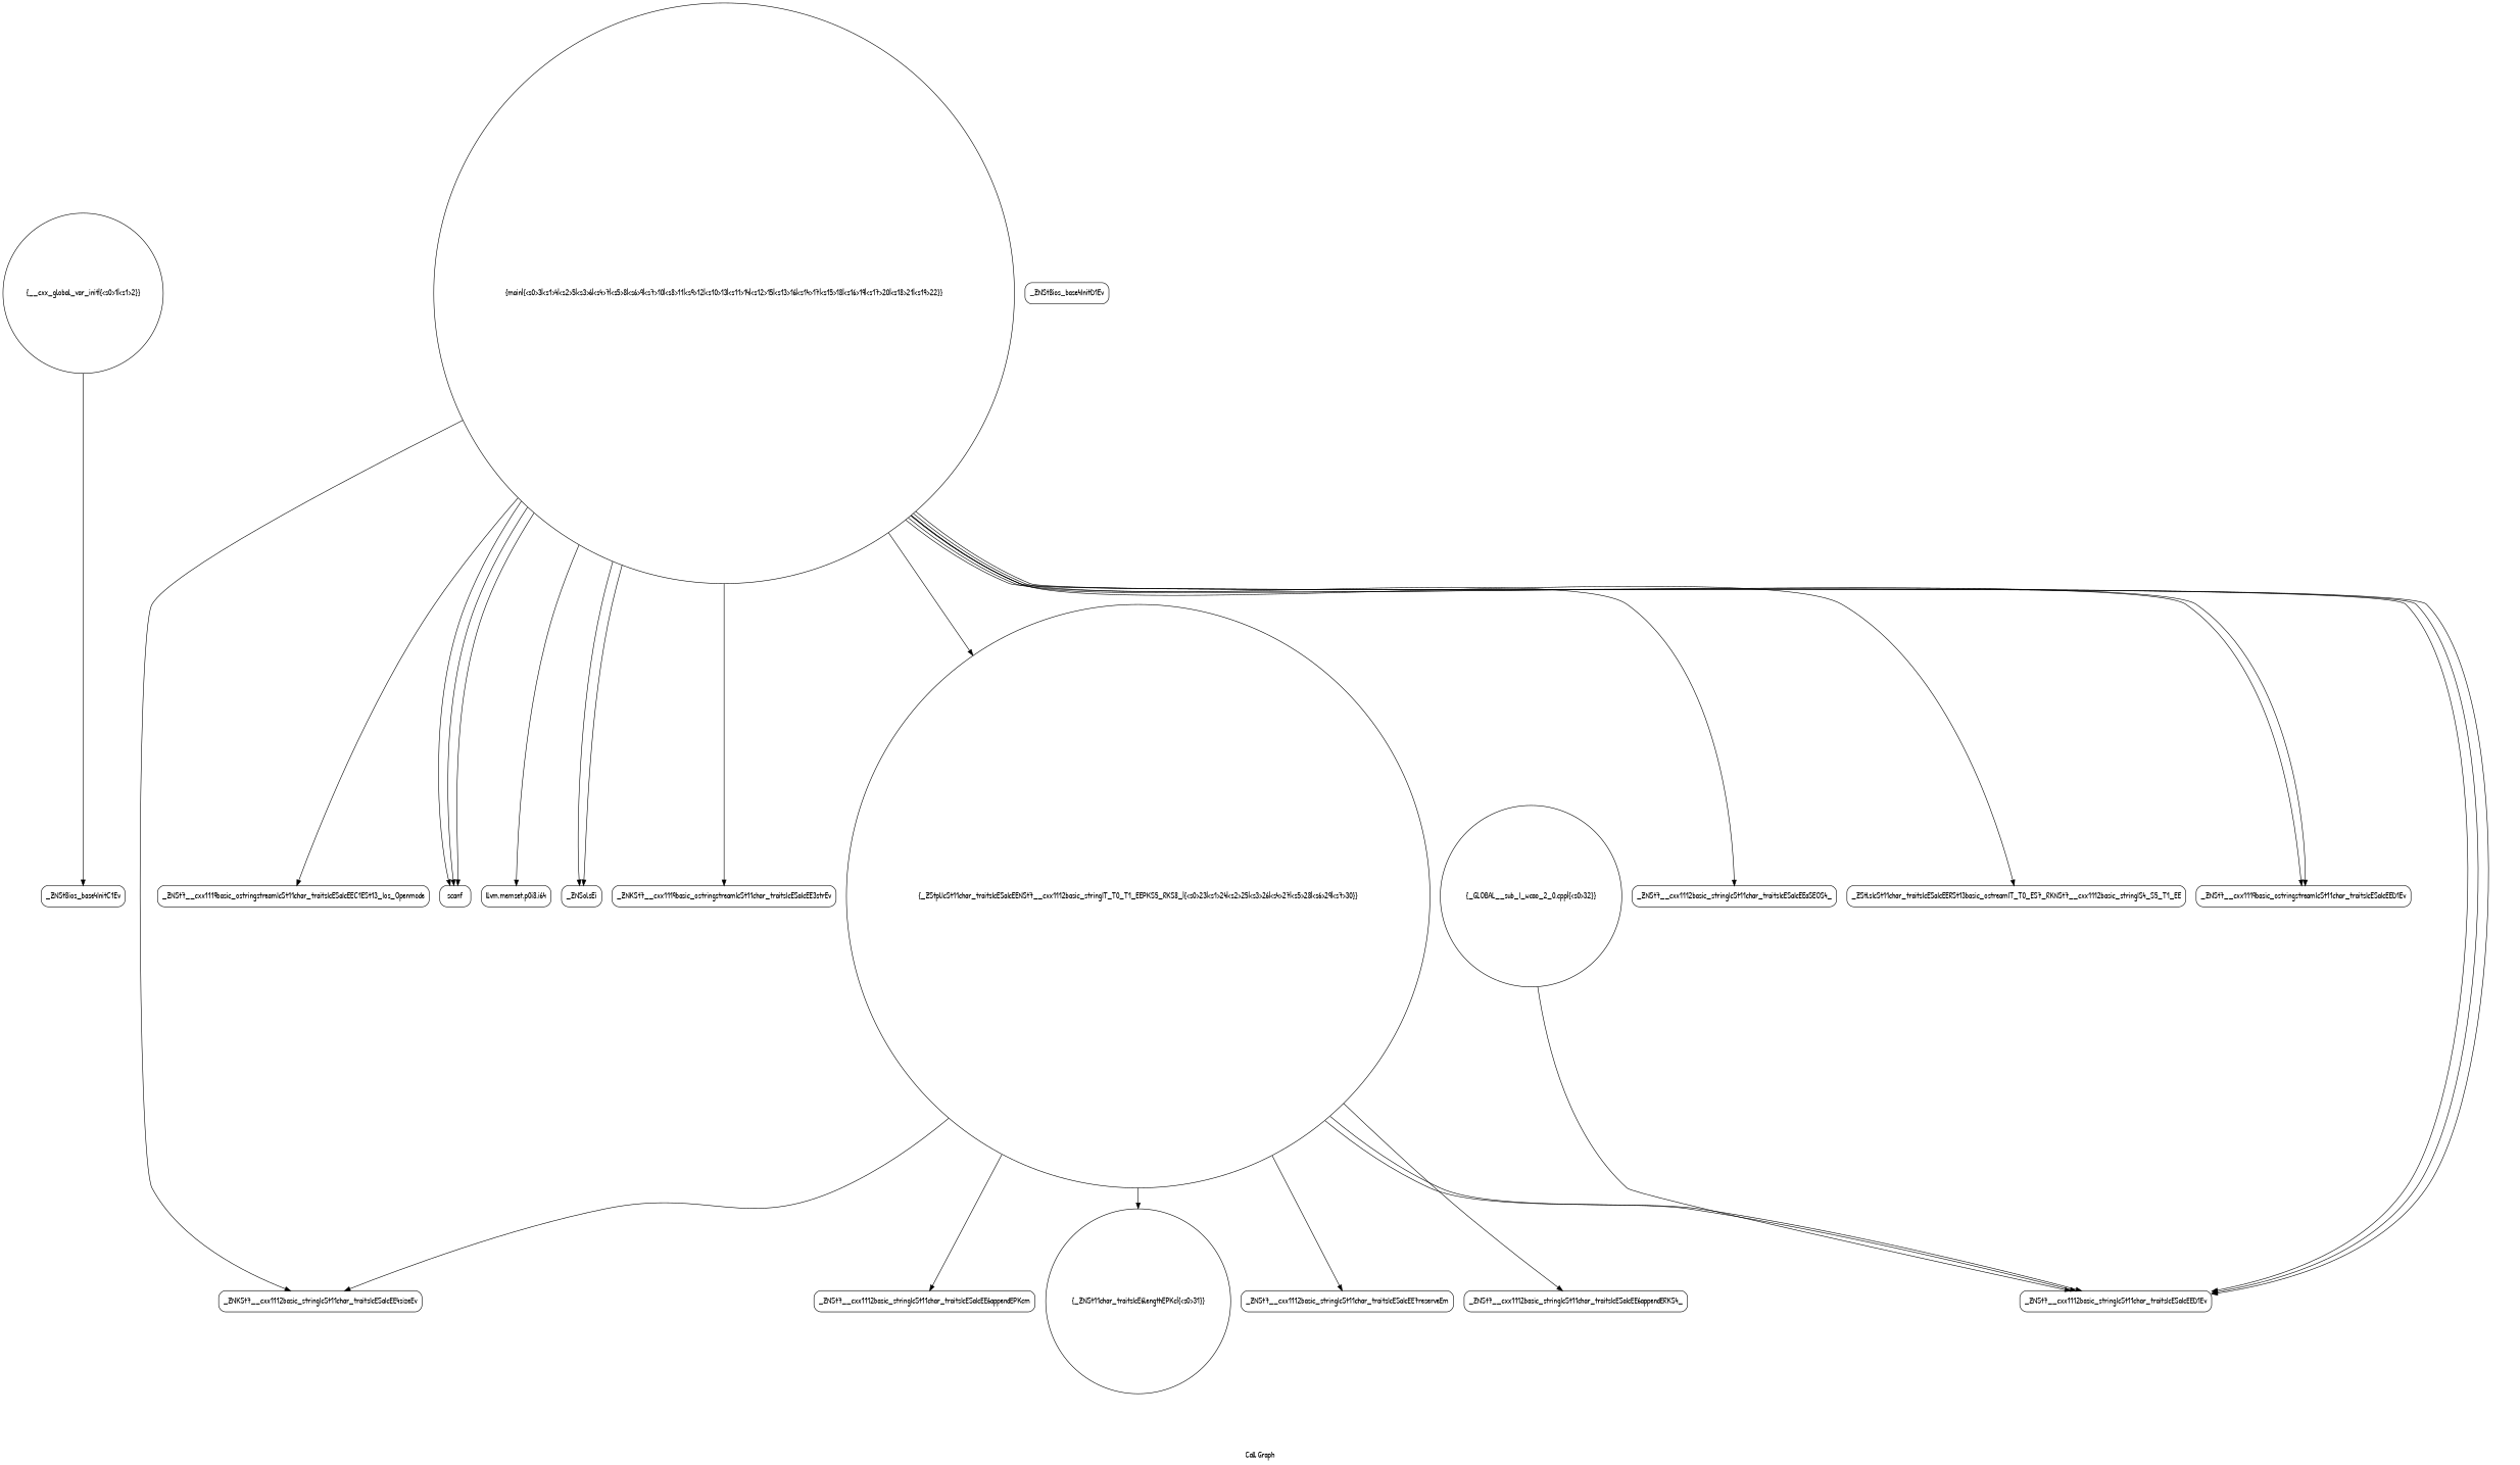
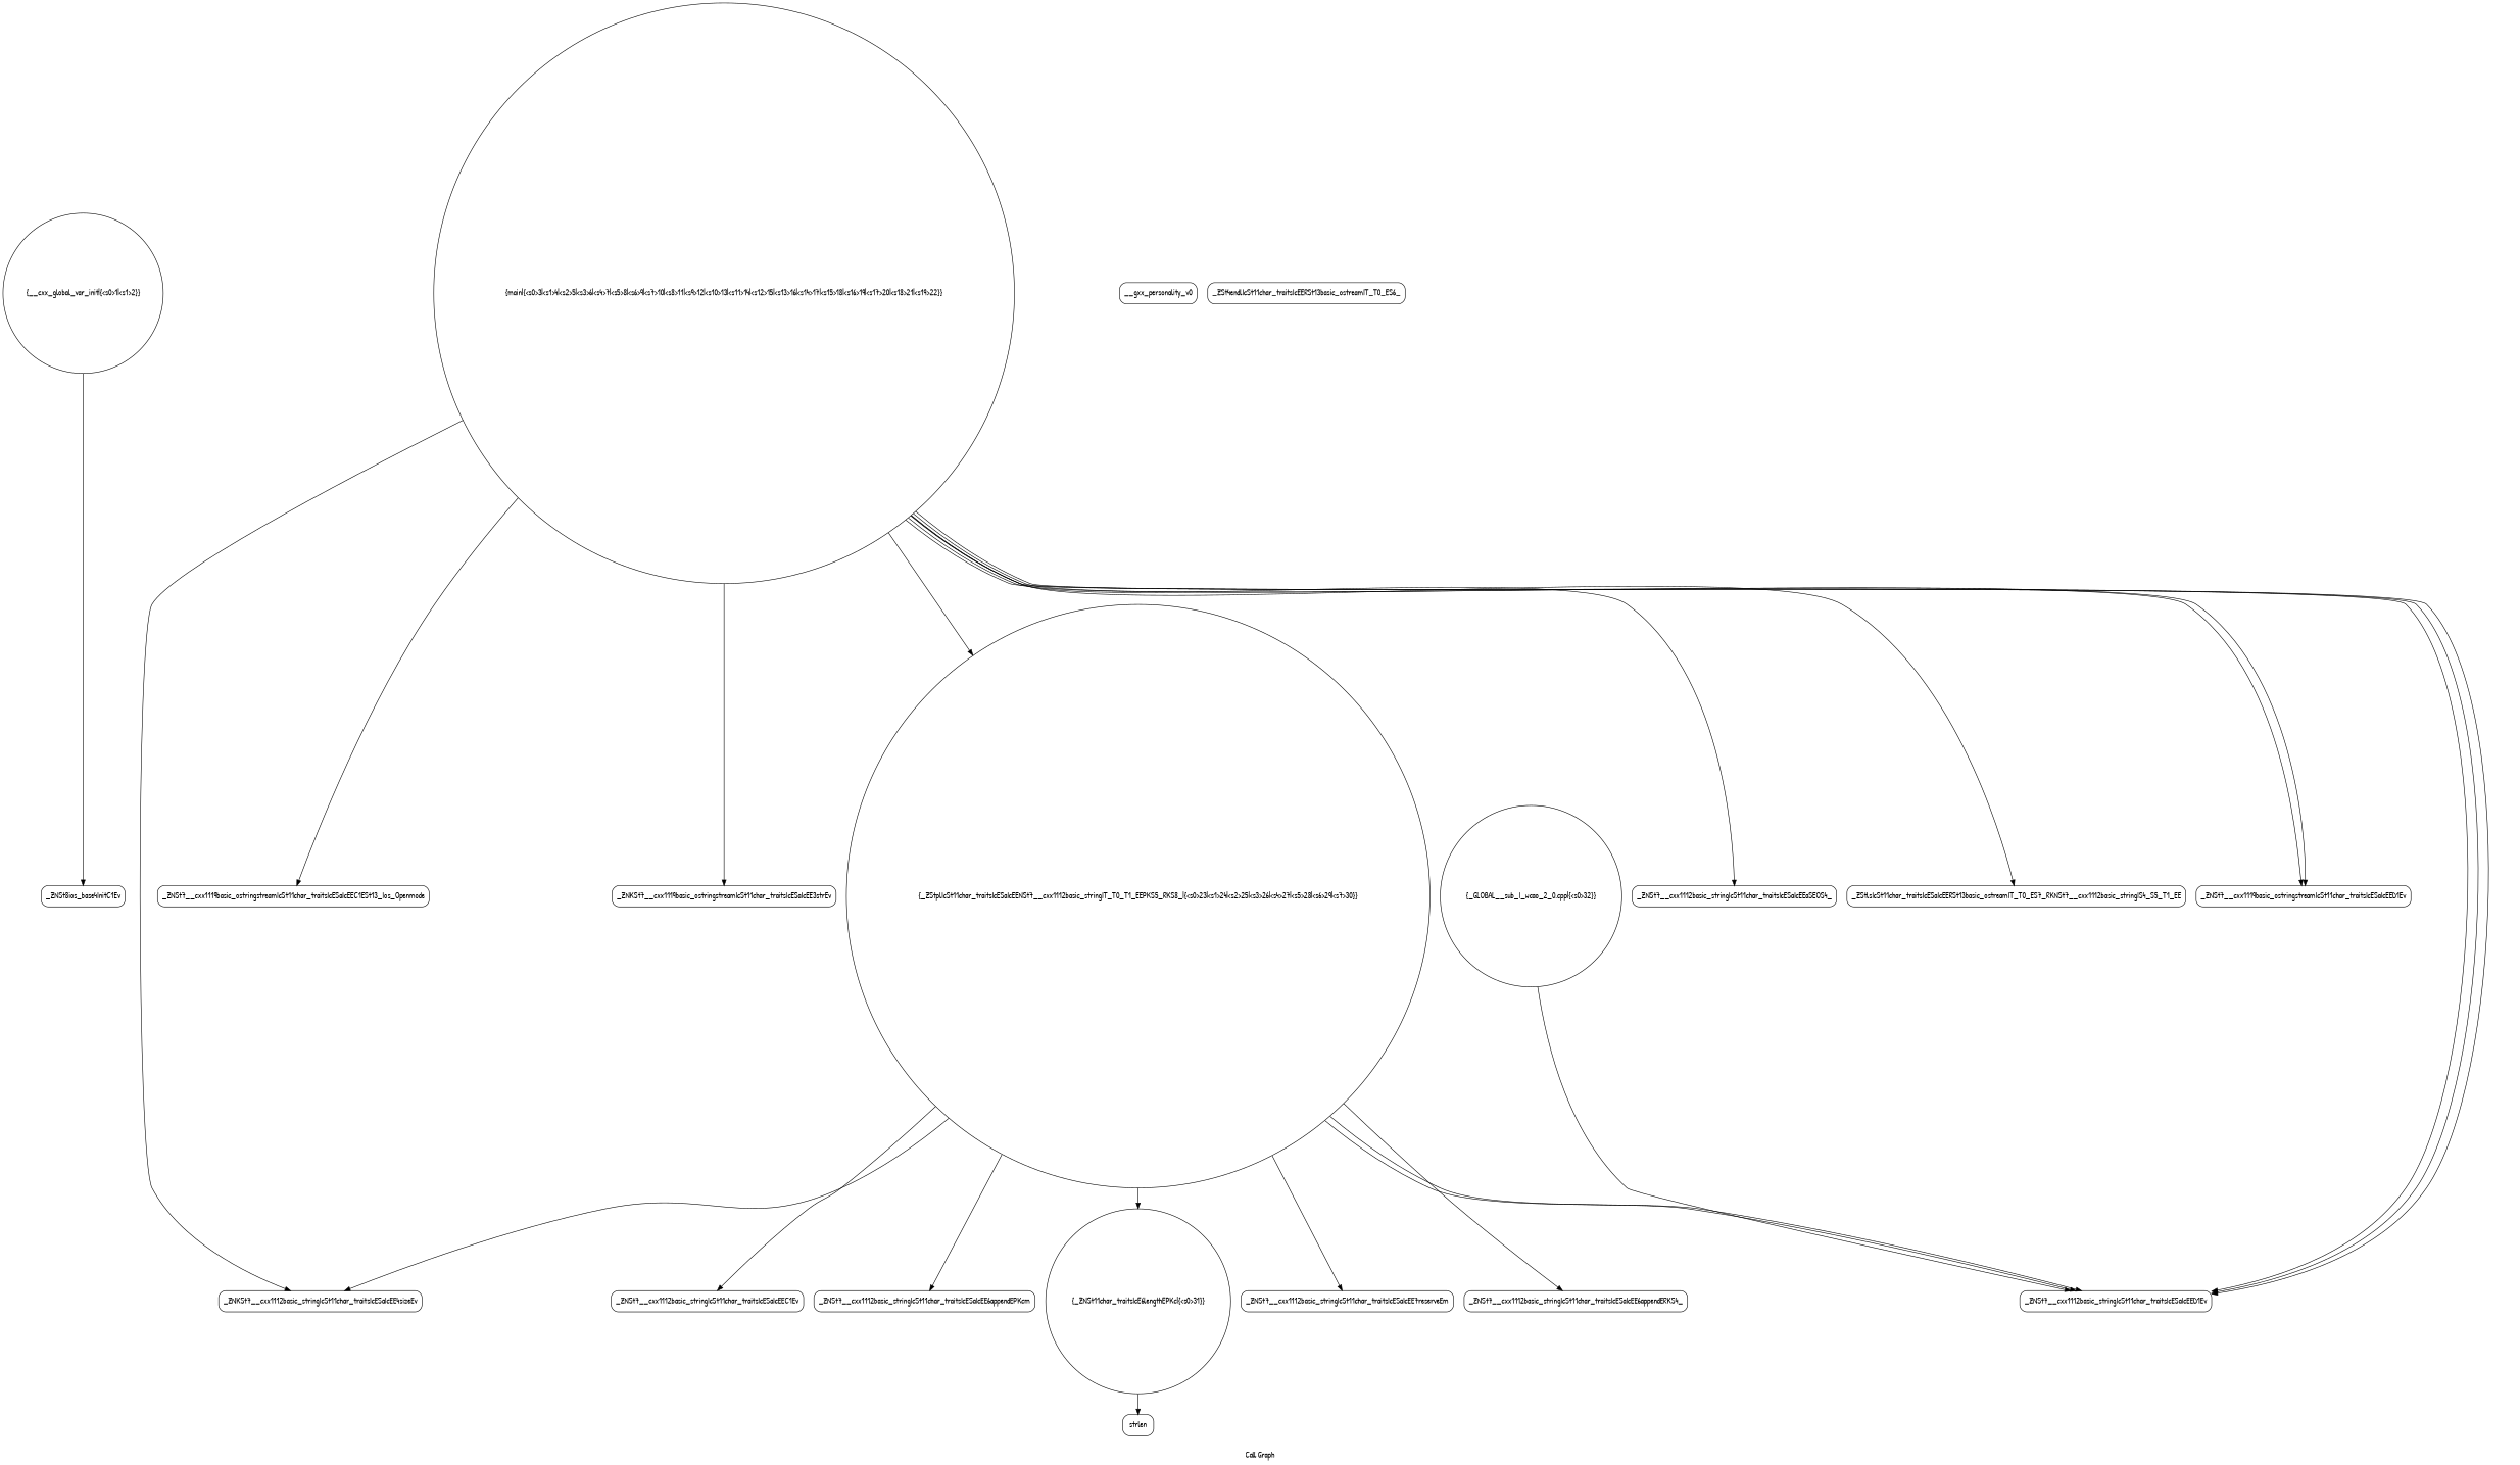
  digraph {
    fontname="Patrick Hand"
    label="Call Graph"
    node [fontname="Patrick Hand" shape=Mrecord]
    edge [color=black fontname="Patrick Hand" tailport=s0]
    n1 [label="{__cxx_global_var_init|{<s0>1|<s1>2}}" shape=circle]
    n2 [label="{_ZNSt8ios_base4InitC1Ev}"]
    n3 [label="{_GLOBAL__sub_I_wcao_2_0.cpp|{<s0>32}}" shape=circle]
    n4 [label="{_ZNSt7__cxx1112basic_stringIcSt11char_traitsIcESaIcEED1Ev}"]
    n5 [label="{_ZNSt7__cxx1119basic_ostringstreamIcSt11char_traitsIcESaIcEEC1ESt13_Ios_Openmode}"]
-   n7 [label="{_ZNSt8ios_base4InitD1Ev}"]
+   n6 [label="{_ZNSt7__cxx1112basic_stringIcSt11char_traitsIcESaIcEEC1Ev}"]
+   n8 [label="{__gxx_personality_v0}"]
    n9 [label="{_ZNSt7__cxx1112basic_stringIcSt11char_traitsIcESaIcEE6appendEPKcm}"]
    n10 [label="{main|{<s0>3|<s1>4|<s2>5|<s3>6|<s4>7|<s5>8|<s6>9|<s7>10|<s8>11|<s9>12|<s10>13|<s11>14|<s12>15|<s13>16|<s14>17|<s15>18|<s16>19|<s17>20|<s18>21|<s19>22}}" shape=circle]
-   n11 [label="{scanf}"]
-   n12 [label="{llvm.memset.p0i8.i64}"]
-   n13 [label="{_ZNSolsEi}"]
    n14 [label="{_ZNKSt7__cxx1119basic_ostringstreamIcSt11char_traitsIcESaIcEE3strEv}"]
    n15 [label="{_ZNKSt7__cxx1112basic_stringIcSt11char_traitsIcESaIcEE4sizeEv}"]
    n16 [label="{_ZStplIcSt11char_traitsIcESaIcEENSt7__cxx1112basic_stringIT_T0_T1_EEPKS5_RKS8_|{<s0>23|<s1>24|<s2>25|<s3>26|<s4>27|<s5>28|<s6>29|<s7>30}}" shape=circle]
    n17 [label="{_ZNSt7__cxx1112basic_stringIcSt11char_traitsIcESaIcEEaSEOS4_}"]
    n18 [label="{_ZStlsIcSt11char_traitsIcESaIcEERSt13basic_ostreamIT_T0_ES7_RKNSt7__cxx1112basic_stringIS4_S5_T1_EE}"]
    n19 [label="{_ZNSt7__cxx1119basic_ostringstreamIcSt11char_traitsIcESaIcEED1Ev}"]
    n20 [label="{_ZNSt11char_traitsIcE6lengthEPKc|{<s0>31}}" shape=circle]
    n21 [label="{_ZNSt7__cxx1112basic_stringIcSt11char_traitsIcESaIcEE7reserveEm}"]
    n22 [label="{_ZNSt7__cxx1112basic_stringIcSt11char_traitsIcESaIcEE6appendERKS4_}"]
+   n23 [label="{strlen}"]
+   n24 [label="{_ZSt4endlIcSt11char_traitsIcEERSt13basic_ostreamIT_T0_ES6_}"]
    n1 -> n2
    n3 -> n4
    n10 -> n4 [tailport=s10]
    n10 -> n4 [tailport=s11]
    n10 -> n4 [tailport=s17]
    n10 -> n5 [tailport=s4]
-   n10 -> n11
-   n10 -> n11 [tailport=s1]
-   n10 -> n11 [tailport=s2]
-   n10 -> n12 [tailport=s3]
-   n10 -> n13 [tailport=s5]
-   n10 -> n13 [tailport=s13]
    n10 -> n14 [tailport=s6]
    n10 -> n15 [tailport=s7]
    n10 -> n16 [tailport=s8]
    n10 -> n17 [tailport=s9]
    n10 -> n18 [tailport=s15]
    n10 -> n19 [tailport=s18]
    n10 -> n19 [tailport=s19]
    n16 -> n4 [tailport=s6]
    n16 -> n4 [tailport=s7]
+   n16 -> n6 [tailport=s1]
    n16 -> n9 [tailport=s4]
    n16 -> n15 [tailport=s2]
    n16 -> n20
    n16 -> n21 [tailport=s3]
    n16 -> n22 [tailport=s5]
+   n20 -> n23
  }
